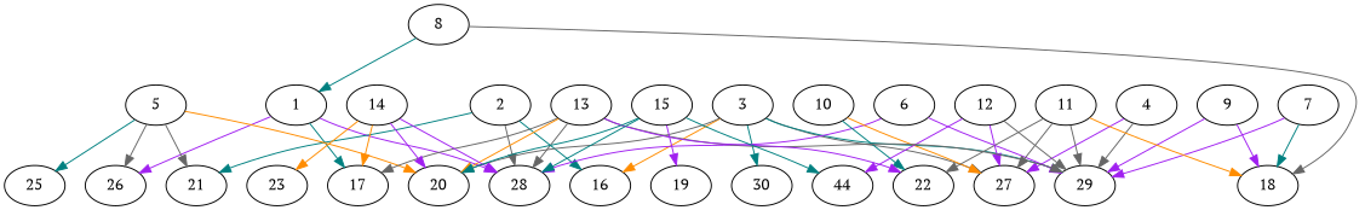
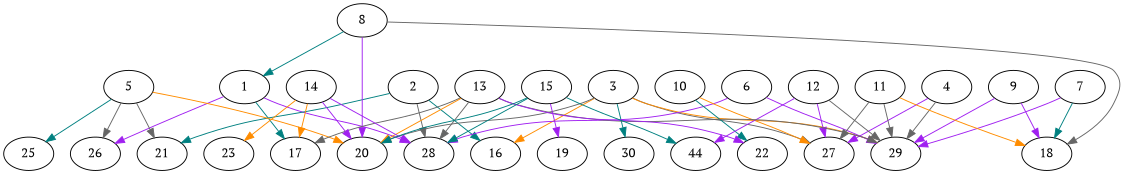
  digraph {
    fontname="PT Serif"
    node [alpha=0.01 fontname="PT Serif"]
    edge [color=purple fontname="PT Serif"]
    1 [alpha=0.11 expect_size=33613824]
    17 [alpha=0.14 expect_size=35180544]
    26 [alpha=0.06 expect_size=29030400]
    28 [expect_size=34033664]
    2 [alpha=0.08 expect_size=51755008]
    16 [alpha=0.08 expect_size=31175680]
    21 [alpha=0.02 expect_size=25240576]
    3 [alpha=0.19 expect_size=42057728]
    20 [alpha=0.16 expect_size=18190336]
    27 [expect_size=47828992]
    29 [alpha=0.04 expect_size=6817792]
    30 [alpha=0.02 expect_size=14015488]
    4 [alpha=0.00 expect_size=24350720]
    5 [alpha=0.15 expect_size=26051584]
    25 [alpha=0.14 expect_size=35064832]
    6 [alpha=0.02 expect_size=38682624]
    7 [alpha=0.17 expect_size=14090240]
    18 [alpha=0.08 expect_size=28232704]
    8 [alpha=0.14 expect_size=15054848]
    9 [expect_size=12727296]
    10 [alpha=0.03 expect_size=41325568]
    22 [alpha=0.07 expect_size=49734656]
    11 [alpha=0.10 expect_size=46272512]
    12 [alpha=0.04 expect_size=25071616]
    n25 [alpha=0.16 expect_size=14590976 label=44]
    13 [expect_size=43433984]
    14 [alpha=0.09 expect_size=41300992]
    23 [alpha=0.08 expect_size=12749824]
    15 [alpha=0.17 expect_size=42280960]
    19 [alpha=0.03 expect_size=14702592]
    1 -> 17 [color=teal]
    1 -> 26
    1 -> 28
    2 -> 28 [color=gray40]
    2 -> 16 [color=teal]
    2 -> 21 [color=teal]
    3 -> 16 [color=darkorange]
    3 -> 20 [color=gray40]
    3 -> 27 [color=gray40]
-   3 -> 29 [color=teal]
+   3 -> 29 [color=darkorange]
    3 -> 30 [color=teal]
    4 -> 27
    4 -> 29 [color=gray40]
    5 -> 26 [color=gray40]
    5 -> 21 [color=gray40]
    5 -> 20 [color=darkorange]
    5 -> 25 [color=teal]
    6 -> 28
    6 -> 29
    7 -> 29
    7 -> 18 [color=teal]
    8 -> 1 [color=teal]
+   8 -> 20
    8 -> 18 [color=gray40]
    9 -> 29
    9 -> 18
    10 -> 27 [color=darkorange]
    10 -> 22 [color=teal]
    11 -> 27 [color=gray40]
    11 -> 29 [color=gray40]
    11 -> 18 [color=darkorange]
-   11 -> 22 [color=gray40]
    12 -> 27
    12 -> 29 [color=gray40]
    12 -> n25
    13 -> 17 [color=gray40]
    13 -> 28 [color=gray40]
    13 -> 20 [color=darkorange]
    13 -> 29 [color=gray40]
    13 -> 22
    14 -> 17 [color=darkorange]
    14 -> 28
    14 -> 20
    14 -> 23 [color=darkorange]
    15 -> 28 [color=teal]
    15 -> 20 [color=teal]
    15 -> n25 [color=teal]
    15 -> 19
  }
